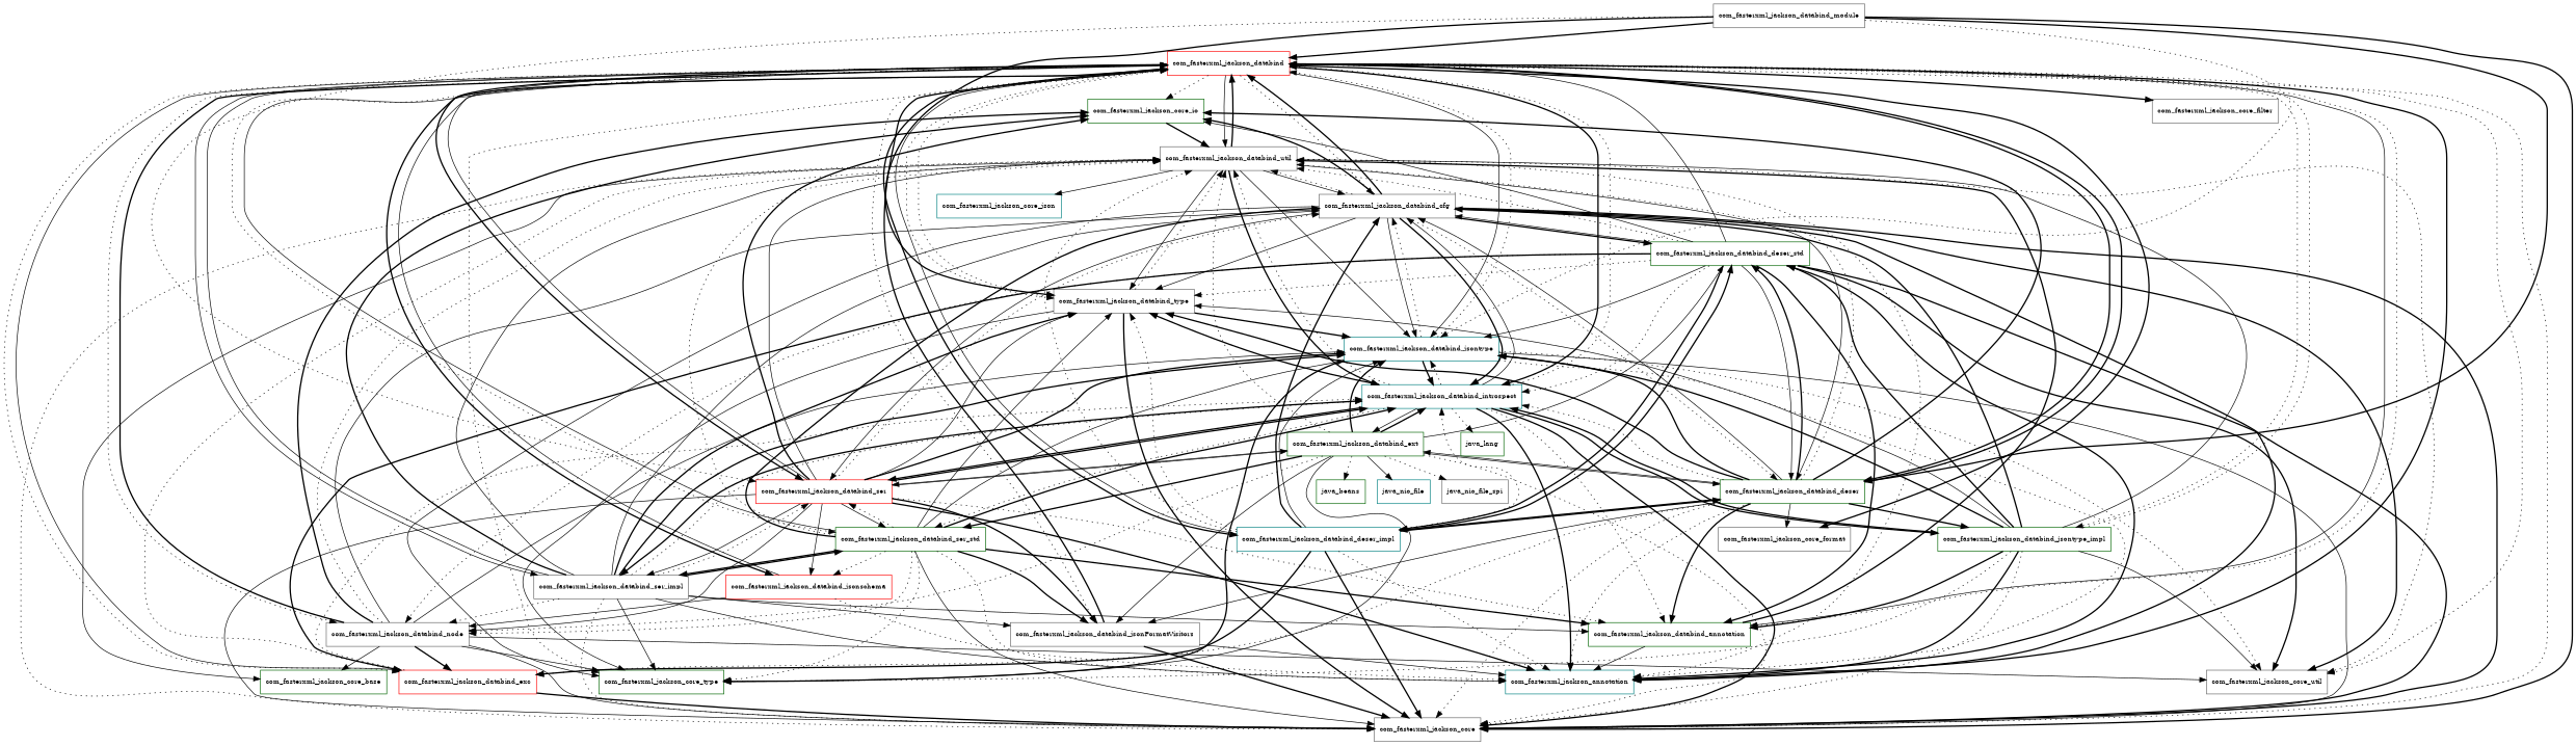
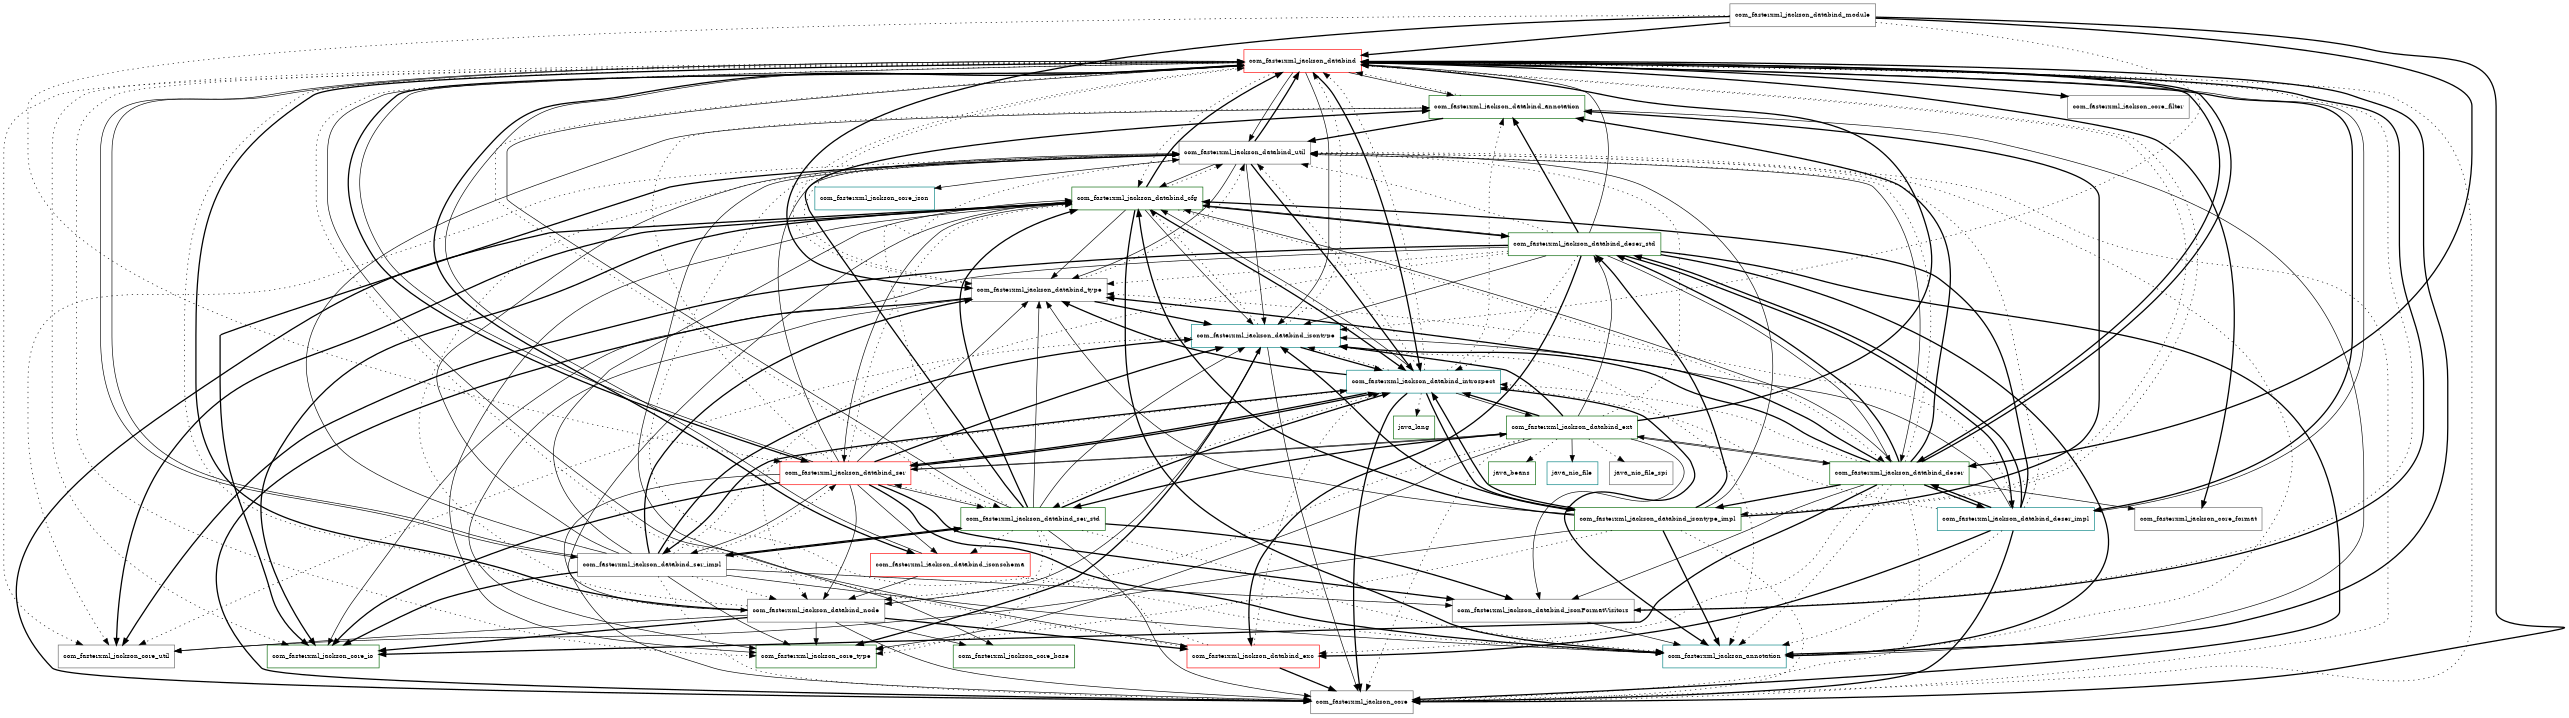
  digraph {
    node [color=gray40 fontsize=10.0 shape=box]
    edge [style=bold]
    com_fasterxml_jackson_databind [color=red]
    com_fasterxml_jackson_annotation [color=teal]
    com_fasterxml_jackson_core
    com_fasterxml_jackson_core_filter
    com_fasterxml_jackson_core_format
    com_fasterxml_jackson_core_io [color=darkgreen]
    com_fasterxml_jackson_core_type [color=darkgreen]
    com_fasterxml_jackson_core_util
    com_fasterxml_jackson_databind_annotation [color=darkgreen]
-   com_fasterxml_jackson_databind_cfg
+   com_fasterxml_jackson_databind_cfg [color=darkgreen]
    com_fasterxml_jackson_databind_deser [color=darkgreen]
    com_fasterxml_jackson_databind_deser_impl [color=teal]
    com_fasterxml_jackson_databind_exc [color=red]
    com_fasterxml_jackson_databind_introspect [color=teal]
    com_fasterxml_jackson_databind_jsonFormatVisitors
    com_fasterxml_jackson_databind_jsonschema [color=red]
    com_fasterxml_jackson_databind_jsontype [color=teal]
    com_fasterxml_jackson_databind_jsontype_impl [color=darkgreen]
    com_fasterxml_jackson_databind_node
    com_fasterxml_jackson_databind_ser [color=red]
    com_fasterxml_jackson_databind_ser_impl
    com_fasterxml_jackson_databind_ser_std [color=darkgreen]
    com_fasterxml_jackson_databind_type
    com_fasterxml_jackson_databind_util
    com_fasterxml_jackson_databind_deser_std [color=darkgreen]
    com_fasterxml_jackson_databind_ext [color=darkgreen]
    java_lang [color=darkgreen]
    com_fasterxml_jackson_core_base [color=darkgreen]
    com_fasterxml_jackson_core_json [color=teal]
    java_beans [color=darkgreen]
    java_nio_file [color=teal]
    java_nio_file_spi
    com_fasterxml_jackson_databind_module
    com_fasterxml_jackson_databind -> com_fasterxml_jackson_annotation
    com_fasterxml_jackson_databind -> com_fasterxml_jackson_core [style=dotted]
    com_fasterxml_jackson_databind -> com_fasterxml_jackson_core_filter
    com_fasterxml_jackson_databind -> com_fasterxml_jackson_core_format
    com_fasterxml_jackson_databind -> com_fasterxml_jackson_core_io [style=dotted]
    com_fasterxml_jackson_databind -> com_fasterxml_jackson_core_type [style=dotted]
    com_fasterxml_jackson_databind -> com_fasterxml_jackson_core_util [style=dotted]
    com_fasterxml_jackson_databind -> com_fasterxml_jackson_databind_annotation [style=solid]
    com_fasterxml_jackson_databind -> com_fasterxml_jackson_databind_cfg [style=dotted]
    com_fasterxml_jackson_databind -> com_fasterxml_jackson_databind_deser
    com_fasterxml_jackson_databind -> com_fasterxml_jackson_databind_deser_impl
    com_fasterxml_jackson_databind -> com_fasterxml_jackson_databind_exc [style=dotted]
    com_fasterxml_jackson_databind -> com_fasterxml_jackson_databind_introspect
    com_fasterxml_jackson_databind -> com_fasterxml_jackson_databind_jsonFormatVisitors [style=dotted]
    com_fasterxml_jackson_databind -> com_fasterxml_jackson_databind_jsonschema
    com_fasterxml_jackson_databind -> com_fasterxml_jackson_databind_jsontype [style=solid]
    com_fasterxml_jackson_databind -> com_fasterxml_jackson_databind_jsontype_impl [style=dotted]
    com_fasterxml_jackson_databind -> com_fasterxml_jackson_databind_node [style=dotted]
    com_fasterxml_jackson_databind -> com_fasterxml_jackson_databind_ser
    com_fasterxml_jackson_databind -> com_fasterxml_jackson_databind_ser_impl [style=solid]
    com_fasterxml_jackson_databind -> com_fasterxml_jackson_databind_ser_std [style=dotted]
    com_fasterxml_jackson_databind -> com_fasterxml_jackson_databind_type [style=dotted]
    com_fasterxml_jackson_databind -> com_fasterxml_jackson_databind_util [style=solid]
    com_fasterxml_jackson_databind_annotation -> com_fasterxml_jackson_databind [style=dotted]
    com_fasterxml_jackson_databind_annotation -> com_fasterxml_jackson_annotation [style=solid]
    com_fasterxml_jackson_databind_annotation -> com_fasterxml_jackson_databind_util
    com_fasterxml_jackson_databind_cfg -> com_fasterxml_jackson_databind
    com_fasterxml_jackson_databind_cfg -> com_fasterxml_jackson_annotation
    com_fasterxml_jackson_databind_cfg -> com_fasterxml_jackson_core
    com_fasterxml_jackson_databind_cfg -> com_fasterxml_jackson_core_io
    com_fasterxml_jackson_databind_cfg -> com_fasterxml_jackson_core_type [style=solid]
    com_fasterxml_jackson_databind_cfg -> com_fasterxml_jackson_core_util
    com_fasterxml_jackson_databind_cfg -> com_fasterxml_jackson_databind_deser [style=dotted]
    com_fasterxml_jackson_databind_cfg -> com_fasterxml_jackson_databind_introspect
    com_fasterxml_jackson_databind_cfg -> com_fasterxml_jackson_databind_jsontype [style=solid]
    com_fasterxml_jackson_databind_cfg -> com_fasterxml_jackson_databind_ser [style=solid]
    com_fasterxml_jackson_databind_cfg -> com_fasterxml_jackson_databind_type [style=solid]
    com_fasterxml_jackson_databind_cfg -> com_fasterxml_jackson_databind_util [style=dotted]
    com_fasterxml_jackson_databind_cfg -> com_fasterxml_jackson_databind_deser_std
    com_fasterxml_jackson_databind_deser -> com_fasterxml_jackson_databind
    com_fasterxml_jackson_databind_deser -> com_fasterxml_jackson_annotation [style=dotted]
    com_fasterxml_jackson_databind_deser -> com_fasterxml_jackson_core [style=dotted]
    com_fasterxml_jackson_databind_deser -> com_fasterxml_jackson_core_format [style=solid]
    com_fasterxml_jackson_databind_deser -> com_fasterxml_jackson_core_io
    com_fasterxml_jackson_databind_deser -> com_fasterxml_jackson_databind_annotation
    com_fasterxml_jackson_databind_deser -> com_fasterxml_jackson_databind_cfg [style=solid]
    com_fasterxml_jackson_databind_deser -> com_fasterxml_jackson_databind_deser_impl
    com_fasterxml_jackson_databind_deser -> com_fasterxml_jackson_databind_exc [style=dotted]
    com_fasterxml_jackson_databind_deser -> com_fasterxml_jackson_databind_introspect [style=dotted]
    com_fasterxml_jackson_databind_deser -> com_fasterxml_jackson_databind_jsonFormatVisitors [style=solid]
    com_fasterxml_jackson_databind_deser -> com_fasterxml_jackson_databind_jsontype
    com_fasterxml_jackson_databind_deser -> com_fasterxml_jackson_databind_jsontype_impl
    com_fasterxml_jackson_databind_deser -> com_fasterxml_jackson_databind_type
    com_fasterxml_jackson_databind_deser -> com_fasterxml_jackson_databind_util [style=dotted]
    com_fasterxml_jackson_databind_deser -> com_fasterxml_jackson_databind_deser_std
    com_fasterxml_jackson_databind_deser -> com_fasterxml_jackson_databind_ext [style=solid]
    com_fasterxml_jackson_databind_deser_impl -> com_fasterxml_jackson_databind [style=solid]
    com_fasterxml_jackson_databind_deser_impl -> com_fasterxml_jackson_annotation [style=dotted]
    com_fasterxml_jackson_databind_deser_impl -> com_fasterxml_jackson_core
    com_fasterxml_jackson_databind_deser_impl -> com_fasterxml_jackson_databind_cfg
    com_fasterxml_jackson_databind_deser_impl -> com_fasterxml_jackson_databind_deser
    com_fasterxml_jackson_databind_deser_impl -> com_fasterxml_jackson_databind_exc
    com_fasterxml_jackson_databind_deser_impl -> com_fasterxml_jackson_databind_introspect [style=dotted]
    com_fasterxml_jackson_databind_deser_impl -> com_fasterxml_jackson_databind_jsontype [style=solid]
    com_fasterxml_jackson_databind_deser_impl -> com_fasterxml_jackson_databind_type [style=dotted]
    com_fasterxml_jackson_databind_deser_impl -> com_fasterxml_jackson_databind_util [style=dotted]
    com_fasterxml_jackson_databind_deser_impl -> com_fasterxml_jackson_databind_deser_std
    com_fasterxml_jackson_databind_exc -> com_fasterxml_jackson_databind [style=solid]
    com_fasterxml_jackson_databind_exc -> com_fasterxml_jackson_core
    com_fasterxml_jackson_databind_exc -> com_fasterxml_jackson_databind_introspect [style=dotted]
    com_fasterxml_jackson_databind_exc -> com_fasterxml_jackson_databind_util [style=dotted]
    com_fasterxml_jackson_databind_introspect -> com_fasterxml_jackson_databind [style=dotted]
    com_fasterxml_jackson_databind_introspect -> com_fasterxml_jackson_annotation
    com_fasterxml_jackson_databind_introspect -> com_fasterxml_jackson_core
    com_fasterxml_jackson_databind_introspect -> com_fasterxml_jackson_databind_annotation [style=dotted]
    com_fasterxml_jackson_databind_introspect -> com_fasterxml_jackson_databind_cfg [style=solid]
    com_fasterxml_jackson_databind_introspect -> com_fasterxml_jackson_databind_jsontype [style=dotted]
    com_fasterxml_jackson_databind_introspect -> com_fasterxml_jackson_databind_jsontype_impl
    com_fasterxml_jackson_databind_introspect -> com_fasterxml_jackson_databind_ser
    com_fasterxml_jackson_databind_introspect -> com_fasterxml_jackson_databind_ser_impl
    com_fasterxml_jackson_databind_introspect -> com_fasterxml_jackson_databind_ser_std [style=dotted]
    com_fasterxml_jackson_databind_introspect -> com_fasterxml_jackson_databind_type
    com_fasterxml_jackson_databind_introspect -> com_fasterxml_jackson_databind_util [style=dotted]
    com_fasterxml_jackson_databind_introspect -> com_fasterxml_jackson_databind_ext [style=solid]
    com_fasterxml_jackson_databind_introspect -> java_lang [style=dotted]
    com_fasterxml_jackson_databind_jsonFormatVisitors -> com_fasterxml_jackson_databind
    com_fasterxml_jackson_databind_jsonFormatVisitors -> com_fasterxml_jackson_annotation [style=solid]
-   com_fasterxml_jackson_databind_jsonFormatVisitors -> com_fasterxml_jackson_core
    com_fasterxml_jackson_databind_jsonschema -> com_fasterxml_jackson_databind [style=solid]
    com_fasterxml_jackson_databind_jsonschema -> com_fasterxml_jackson_annotation [style=dotted]
    com_fasterxml_jackson_databind_jsonschema -> com_fasterxml_jackson_databind_node [style=solid]
    com_fasterxml_jackson_databind_jsontype -> com_fasterxml_jackson_databind [style=dotted]
    com_fasterxml_jackson_databind_jsontype -> com_fasterxml_jackson_annotation [style=dotted]
    com_fasterxml_jackson_databind_jsontype -> com_fasterxml_jackson_core [style=solid]
    com_fasterxml_jackson_databind_jsontype -> com_fasterxml_jackson_core_type
    com_fasterxml_jackson_databind_jsontype -> com_fasterxml_jackson_core_util [style=dotted]
    com_fasterxml_jackson_databind_jsontype -> com_fasterxml_jackson_databind_cfg [style=dotted]
    com_fasterxml_jackson_databind_jsontype -> com_fasterxml_jackson_databind_introspect
    com_fasterxml_jackson_databind_jsontype_impl -> com_fasterxml_jackson_databind [style=dotted]
    com_fasterxml_jackson_databind_jsontype_impl -> com_fasterxml_jackson_annotation
    com_fasterxml_jackson_databind_jsontype_impl -> com_fasterxml_jackson_core [style=dotted]
    com_fasterxml_jackson_databind_jsontype_impl -> com_fasterxml_jackson_core_type [style=dotted]
    com_fasterxml_jackson_databind_jsontype_impl -> com_fasterxml_jackson_core_util [style=solid]
    com_fasterxml_jackson_databind_jsontype_impl -> com_fasterxml_jackson_databind_annotation
    com_fasterxml_jackson_databind_jsontype_impl -> com_fasterxml_jackson_databind_cfg
    com_fasterxml_jackson_databind_jsontype_impl -> com_fasterxml_jackson_databind_introspect
    com_fasterxml_jackson_databind_jsontype_impl -> com_fasterxml_jackson_databind_jsontype
    com_fasterxml_jackson_databind_jsontype_impl -> com_fasterxml_jackson_databind_type [style=solid]
    com_fasterxml_jackson_databind_jsontype_impl -> com_fasterxml_jackson_databind_util [style=solid]
    com_fasterxml_jackson_databind_jsontype_impl -> com_fasterxml_jackson_databind_deser_std
    com_fasterxml_jackson_databind_node -> com_fasterxml_jackson_databind
    com_fasterxml_jackson_databind_node -> com_fasterxml_jackson_core [style=solid]
    com_fasterxml_jackson_databind_node -> com_fasterxml_jackson_core_io
    com_fasterxml_jackson_databind_node -> com_fasterxml_jackson_core_type [style=solid]
    com_fasterxml_jackson_databind_node -> com_fasterxml_jackson_core_util [style=solid]
    com_fasterxml_jackson_databind_node -> com_fasterxml_jackson_databind_cfg [style=solid]
    com_fasterxml_jackson_databind_node -> com_fasterxml_jackson_databind_exc
    com_fasterxml_jackson_databind_node -> com_fasterxml_jackson_databind_jsontype [style=solid]
    com_fasterxml_jackson_databind_node -> com_fasterxml_jackson_databind_util [style=dotted]
    com_fasterxml_jackson_databind_node -> com_fasterxml_jackson_core_base [style=solid]
    com_fasterxml_jackson_databind_ser -> com_fasterxml_jackson_databind [style=solid]
    com_fasterxml_jackson_databind_ser -> com_fasterxml_jackson_annotation
    com_fasterxml_jackson_databind_ser -> com_fasterxml_jackson_core [style=solid]
    com_fasterxml_jackson_databind_ser -> com_fasterxml_jackson_core_io
    com_fasterxml_jackson_databind_ser -> com_fasterxml_jackson_databind_annotation [style=dotted]
    com_fasterxml_jackson_databind_ser -> com_fasterxml_jackson_databind_cfg [style=dotted]
    com_fasterxml_jackson_databind_ser -> com_fasterxml_jackson_databind_introspect
    com_fasterxml_jackson_databind_ser -> com_fasterxml_jackson_databind_jsonFormatVisitors
    com_fasterxml_jackson_databind_ser -> com_fasterxml_jackson_databind_jsonschema [style=solid]
    com_fasterxml_jackson_databind_ser -> com_fasterxml_jackson_databind_jsontype
    com_fasterxml_jackson_databind_ser -> com_fasterxml_jackson_databind_node [style=solid]
    com_fasterxml_jackson_databind_ser -> com_fasterxml_jackson_databind_ser_impl [style=solid]
    com_fasterxml_jackson_databind_ser -> com_fasterxml_jackson_databind_ser_std [style=solid]
    com_fasterxml_jackson_databind_ser -> com_fasterxml_jackson_databind_type [style=solid]
    com_fasterxml_jackson_databind_ser -> com_fasterxml_jackson_databind_util [style=solid]
    com_fasterxml_jackson_databind_ser -> com_fasterxml_jackson_databind_ext [style=solid]
    com_fasterxml_jackson_databind_ser_impl -> com_fasterxml_jackson_databind [style=solid]
    com_fasterxml_jackson_databind_ser_impl -> com_fasterxml_jackson_annotation [style=solid]
    com_fasterxml_jackson_databind_ser_impl -> com_fasterxml_jackson_core [style=dotted]
    com_fasterxml_jackson_databind_ser_impl -> com_fasterxml_jackson_core_io
    com_fasterxml_jackson_databind_ser_impl -> com_fasterxml_jackson_core_type [style=solid]
    com_fasterxml_jackson_databind_ser_impl -> com_fasterxml_jackson_databind_annotation [style=solid]
    com_fasterxml_jackson_databind_ser_impl -> com_fasterxml_jackson_databind_cfg [style=solid]
    com_fasterxml_jackson_databind_ser_impl -> com_fasterxml_jackson_databind_introspect [style=dotted]
    com_fasterxml_jackson_databind_ser_impl -> com_fasterxml_jackson_databind_jsonFormatVisitors [style=solid]
    com_fasterxml_jackson_databind_ser_impl -> com_fasterxml_jackson_databind_jsontype
    com_fasterxml_jackson_databind_ser_impl -> com_fasterxml_jackson_databind_node [style=dotted]
    com_fasterxml_jackson_databind_ser_impl -> com_fasterxml_jackson_databind_ser [style=dotted]
    com_fasterxml_jackson_databind_ser_impl -> com_fasterxml_jackson_databind_ser_std
    com_fasterxml_jackson_databind_ser_impl -> com_fasterxml_jackson_databind_type
    com_fasterxml_jackson_databind_ser_impl -> com_fasterxml_jackson_databind_util [style=solid]
    com_fasterxml_jackson_databind_ser_std -> com_fasterxml_jackson_databind [style=solid]
    com_fasterxml_jackson_databind_ser_std -> com_fasterxml_jackson_annotation [style=dotted]
    com_fasterxml_jackson_databind_ser_std -> com_fasterxml_jackson_core [style=solid]
    com_fasterxml_jackson_databind_ser_std -> com_fasterxml_jackson_core_type [style=dotted]
    com_fasterxml_jackson_databind_ser_std -> com_fasterxml_jackson_databind_annotation
    com_fasterxml_jackson_databind_ser_std -> com_fasterxml_jackson_databind_cfg
    com_fasterxml_jackson_databind_ser_std -> com_fasterxml_jackson_databind_introspect
    com_fasterxml_jackson_databind_ser_std -> com_fasterxml_jackson_databind_jsonFormatVisitors
    com_fasterxml_jackson_databind_ser_std -> com_fasterxml_jackson_databind_jsonschema [style=dotted]
    com_fasterxml_jackson_databind_ser_std -> com_fasterxml_jackson_databind_jsontype [style=solid]
    com_fasterxml_jackson_databind_ser_std -> com_fasterxml_jackson_databind_node [style=dotted]
    com_fasterxml_jackson_databind_ser_std -> com_fasterxml_jackson_databind_ser [style=dotted]
    com_fasterxml_jackson_databind_ser_std -> com_fasterxml_jackson_databind_ser_impl
    com_fasterxml_jackson_databind_ser_std -> com_fasterxml_jackson_databind_type [style=solid]
    com_fasterxml_jackson_databind_ser_std -> com_fasterxml_jackson_databind_util [style=dotted]
    com_fasterxml_jackson_databind_type -> com_fasterxml_jackson_databind [style=dotted]
    com_fasterxml_jackson_databind_type -> com_fasterxml_jackson_core
    com_fasterxml_jackson_databind_type -> com_fasterxml_jackson_core_type [style=solid]
    com_fasterxml_jackson_databind_type -> com_fasterxml_jackson_databind_jsontype
    com_fasterxml_jackson_databind_type -> com_fasterxml_jackson_databind_util [style=dotted]
    com_fasterxml_jackson_databind_util -> com_fasterxml_jackson_databind
    com_fasterxml_jackson_databind_util -> com_fasterxml_jackson_annotation [style=dotted]
    com_fasterxml_jackson_databind_util -> com_fasterxml_jackson_core [style=dotted]
-   com_fasterxml_jackson_core_io -> com_fasterxml_jackson_databind_util
+   com_fasterxml_jackson_databind_util -> com_fasterxml_jackson_core_io
    com_fasterxml_jackson_databind_util -> com_fasterxml_jackson_core_util [style=dotted]
    com_fasterxml_jackson_databind_util -> com_fasterxml_jackson_databind_cfg [style=solid]
    com_fasterxml_jackson_databind_util -> com_fasterxml_jackson_databind_deser [style=solid]
    com_fasterxml_jackson_databind_util -> com_fasterxml_jackson_databind_introspect
    com_fasterxml_jackson_databind_util -> com_fasterxml_jackson_databind_jsontype [style=solid]
    com_fasterxml_jackson_databind_util -> com_fasterxml_jackson_databind_type [style=solid]
    com_fasterxml_jackson_databind_util -> com_fasterxml_jackson_core_base [style=solid]
    com_fasterxml_jackson_databind_util -> com_fasterxml_jackson_core_json [style=solid]
    com_fasterxml_jackson_databind_deser_std -> com_fasterxml_jackson_databind [style=solid]
    com_fasterxml_jackson_databind_deser_std -> com_fasterxml_jackson_annotation
    com_fasterxml_jackson_databind_deser_std -> com_fasterxml_jackson_core
    com_fasterxml_jackson_databind_deser_std -> com_fasterxml_jackson_core_io [style=solid]
    com_fasterxml_jackson_databind_deser_std -> com_fasterxml_jackson_core_util
    com_fasterxml_jackson_databind_deser_std -> com_fasterxml_jackson_databind_annotation
    com_fasterxml_jackson_databind_deser_std -> com_fasterxml_jackson_databind_cfg [style=solid]
    com_fasterxml_jackson_databind_deser_std -> com_fasterxml_jackson_databind_deser [style=solid]
    com_fasterxml_jackson_databind_deser_std -> com_fasterxml_jackson_databind_deser_impl
    com_fasterxml_jackson_databind_deser_std -> com_fasterxml_jackson_databind_exc
    com_fasterxml_jackson_databind_deser_std -> com_fasterxml_jackson_databind_introspect [style=dotted]
    com_fasterxml_jackson_databind_deser_std -> com_fasterxml_jackson_databind_jsontype [style=solid]
    com_fasterxml_jackson_databind_deser_std -> com_fasterxml_jackson_databind_node [style=dotted]
    com_fasterxml_jackson_databind_deser_std -> com_fasterxml_jackson_databind_type [style=dotted]
    com_fasterxml_jackson_databind_deser_std -> com_fasterxml_jackson_databind_util [style=dotted]
+   com_fasterxml_jackson_databind_ext -> com_fasterxml_jackson_databind
    com_fasterxml_jackson_databind_ext -> com_fasterxml_jackson_core [style=dotted]
    com_fasterxml_jackson_databind_ext -> com_fasterxml_jackson_core_type [style=solid]
    com_fasterxml_jackson_databind_ext -> com_fasterxml_jackson_databind_deser [style=solid]
    com_fasterxml_jackson_databind_ext -> com_fasterxml_jackson_databind_introspect
    com_fasterxml_jackson_databind_ext -> com_fasterxml_jackson_databind_jsonFormatVisitors [style=solid]
    com_fasterxml_jackson_databind_ext -> com_fasterxml_jackson_databind_jsontype
    com_fasterxml_jackson_databind_ext -> com_fasterxml_jackson_databind_node [style=dotted]
    com_fasterxml_jackson_databind_ext -> com_fasterxml_jackson_databind_ser [style=solid]
    com_fasterxml_jackson_databind_ext -> com_fasterxml_jackson_databind_ser_std
    com_fasterxml_jackson_databind_ext -> com_fasterxml_jackson_databind_util [style=dotted]
    com_fasterxml_jackson_databind_ext -> com_fasterxml_jackson_databind_deser_std [style=solid]
    com_fasterxml_jackson_databind_ext -> java_beans [style=dotted]
    com_fasterxml_jackson_databind_ext -> java_nio_file [style=solid]
    com_fasterxml_jackson_databind_ext -> java_nio_file_spi [style=dotted]
    com_fasterxml_jackson_databind_module -> com_fasterxml_jackson_databind
    com_fasterxml_jackson_databind_module -> com_fasterxml_jackson_core
    com_fasterxml_jackson_databind_module -> com_fasterxml_jackson_databind_deser
    com_fasterxml_jackson_databind_module -> com_fasterxml_jackson_databind_jsontype [style=dotted]
    com_fasterxml_jackson_databind_module -> com_fasterxml_jackson_databind_ser [style=dotted]
    com_fasterxml_jackson_databind_module -> com_fasterxml_jackson_databind_type
  }
